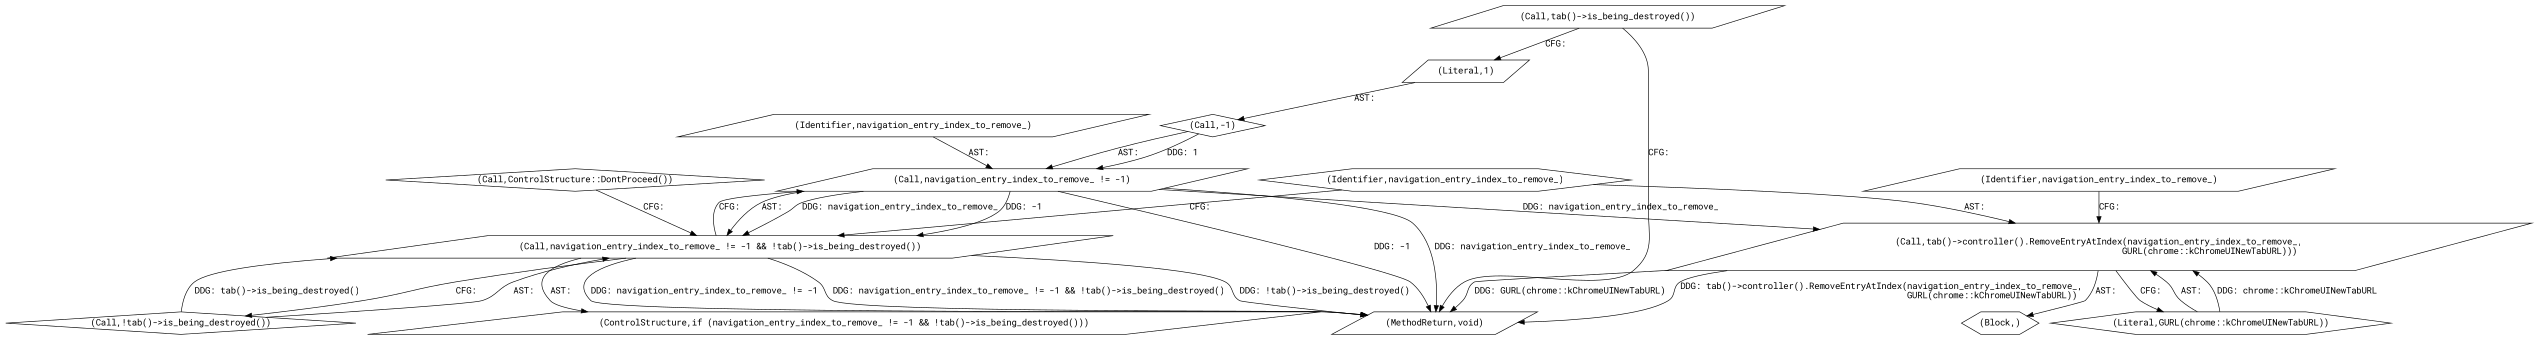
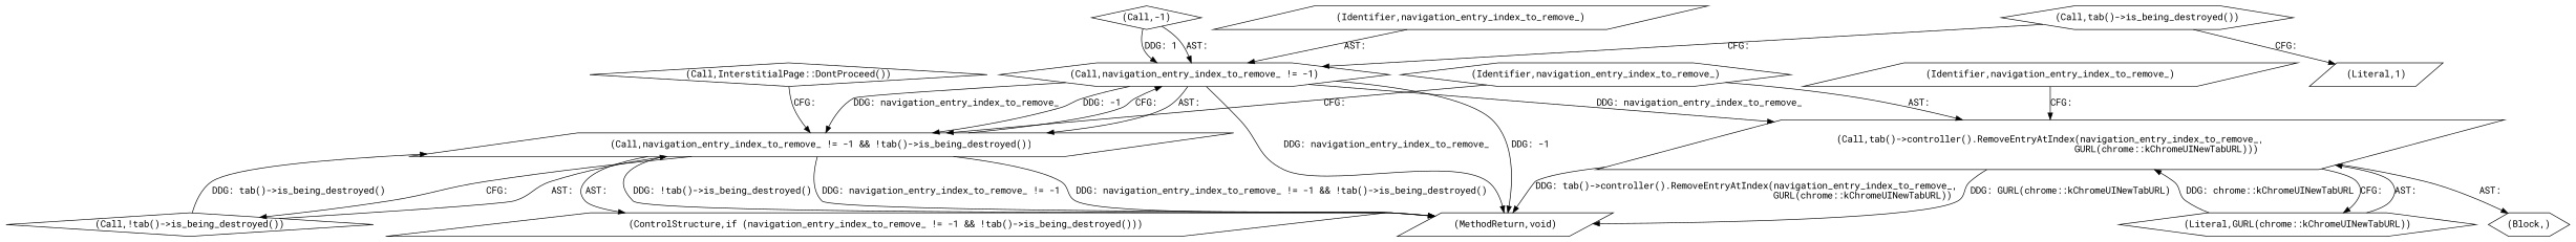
  digraph {
    fontname="Roboto Mono"
    node [fontname="Roboto Mono" shape=parallelogram]
    edge [fontname="Roboto Mono"]
-   n1 [label="(Call,navigation_entry_index_to_remove_ != -1)"]
+   n1 [label="(Call,navigation_entry_index_to_remove_ != -1)" shape=hexagon]
    n2 [label="(Call,navigation_entry_index_to_remove_ != -1 && !tab()->is_being_destroyed())"]
    n3 [label="(Call,tab()->controller().RemoveEntryAtIndex(navigation_entry_index_to_remove_,\n                                           GURL(chrome::kChromeUINewTabURL)))"]
    n4 [label="(MethodReturn,void)"]
    n5 [label="(Call,-1)" shape=diamond]
    n6 [label="(Call,!tab()->is_being_destroyed())" shape=diamond]
    n7 [label="(ControlStructure,if (navigation_entry_index_to_remove_ != -1 && !tab()->is_being_destroyed()))"]
    n8 [label="(Block,)" shape=hexagon]
    n9 [label="(Literal,GURL(chrome::kChromeUINewTabURL))" shape=hexagon]
    n10 [label="(Literal,1)"]
-   n11 [label="(Call,tab()->is_being_destroyed())"]
+   n11 [label="(Call,tab()->is_being_destroyed())" shape=hexagon]
    n12 [label="(Identifier,navigation_entry_index_to_remove_)"]
    n13 [label="(Identifier,navigation_entry_index_to_remove_)"]
-   n14 [label="(Call,ControlStructure::DontProceed())" shape=diamond]
+   n14 [label="(Call,InterstitialPage::DontProceed())" shape=diamond]
    n15 [label="(Identifier,navigation_entry_index_to_remove_)" shape=hexagon]
    n1 -> n2 [label="AST: "]
    n1 -> n2 [label="DDG: navigation_entry_index_to_remove_"]
    n1 -> n2 [label="DDG: -1"]
    n1 -> n3 [label="DDG: navigation_entry_index_to_remove_"]
    n1 -> n4 [label="DDG: -1"]
    n1 -> n4 [label="DDG: navigation_entry_index_to_remove_"]
    n2 -> n1 [label="CFG: "]
    n2 -> n4 [label="DDG: navigation_entry_index_to_remove_ != -1"]
    n2 -> n4 [label="DDG: navigation_entry_index_to_remove_ != -1 && !tab()->is_being_destroyed()"]
    n2 -> n4 [label="DDG: !tab()->is_being_destroyed()"]
    n2 -> n6 [label="CFG: "]
    n2 -> n7 [label="AST: "]
    n3 -> n4 [label="DDG: tab()->controller().RemoveEntryAtIndex(navigation_entry_index_to_remove_,\n                                           GURL(chrome::kChromeUINewTabURL))"]
    n3 -> n4 [label="DDG: GURL(chrome::kChromeUINewTabURL)"]
    n3 -> n8 [label="AST: "]
    n3 -> n9 [label="CFG: "]
    n5 -> n1 [label="AST: "]
    n5 -> n1 [label="DDG: 1"]
    n6 -> n2 [label="AST: "]
    n6 -> n2 [label="DDG: tab()->is_being_destroyed()"]
    n9 -> n3 [label="AST: "]
    n9 -> n3 [label="DDG: chrome::kChromeUINewTabURL"]
-   n10 -> n5 [label="AST: "]
-   n11 -> n4 [label="CFG: "]
+   n11 -> n1 [label="CFG: "]
    n11 -> n10 [label="CFG: "]
    n12 -> n3 [label="CFG: "]
    n13 -> n1 [label="AST: "]
    n14 -> n2 [label="CFG: "]
    n15 -> n2 [label="CFG: "]
    n15 -> n3 [label="AST: "]
  }
